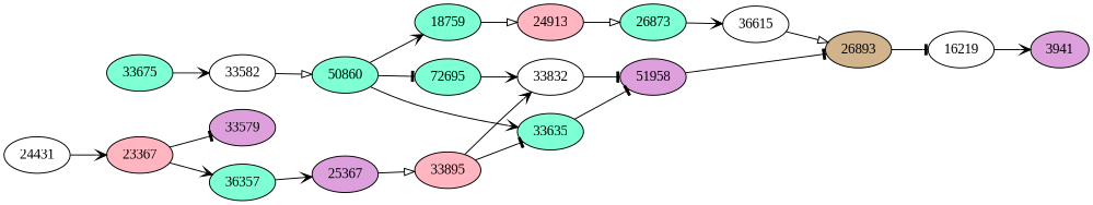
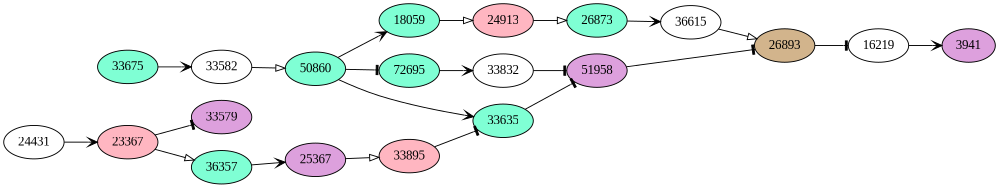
  strict digraph {
    fontname="Liberation Serif"
    rankdir=LR
    node [fillcolor=aquamarine fontname="Liberation Serif" style=filled]
    edge [arrowhead=vee fontname="Liberation Serif"]
    n1 [fillcolor=plum label=3941]
    n2 [fillcolor=white label=16219]
    n3 [fillcolor=tan label=26893]
    n4 [fillcolor=white label=36615]
    n5 [fillcolor=plum label=51958]
    n6 [label=26873]
    n7 [fillcolor=white label=33832]
    n8 [label=33635]
    n9 [fillcolor=lightpink label=24913]
    n10 [label=72695]
    n11 [fillcolor=lightpink label=33895]
-   n12 [label=18759]
+   n12 [label=18059]
    n13 [label=50860]
    n14 [fillcolor=plum label=25367]
    n15 [fillcolor=white label=33582]
    n16 [label=36357]
    n17 [label=33675]
    n18 [fillcolor=lightpink label=23367]
    n19 [fillcolor=plum label=33579]
    n20 [fillcolor=white label=24431]
    n2 -> n1
    n3 -> n2 [arrowhead=tee]
    n4 -> n3 [arrowhead=onormal]
    n5 -> n3 [arrowhead=tee]
    n6 -> n4
    n7 -> n5 [arrowhead=tee]
    n8 -> n5 [arrowhead=tee]
    n9 -> n6 [arrowhead=onormal]
    n10 -> n7
-   n11 -> n7
    n11 -> n8 [arrowhead=tee]
    n12 -> n9 [arrowhead=onormal]
    n13 -> n8
    n13 -> n10 [arrowhead=tee]
    n13 -> n12
    n14 -> n11 [arrowhead=onormal]
    n15 -> n13 [arrowhead=onormal]
    n16 -> n14
    n17 -> n15
-   n18 -> n16
+   n18 -> n16 [arrowhead=onormal]
    n18 -> n19 [arrowhead=tee]
    n20 -> n18
  }
